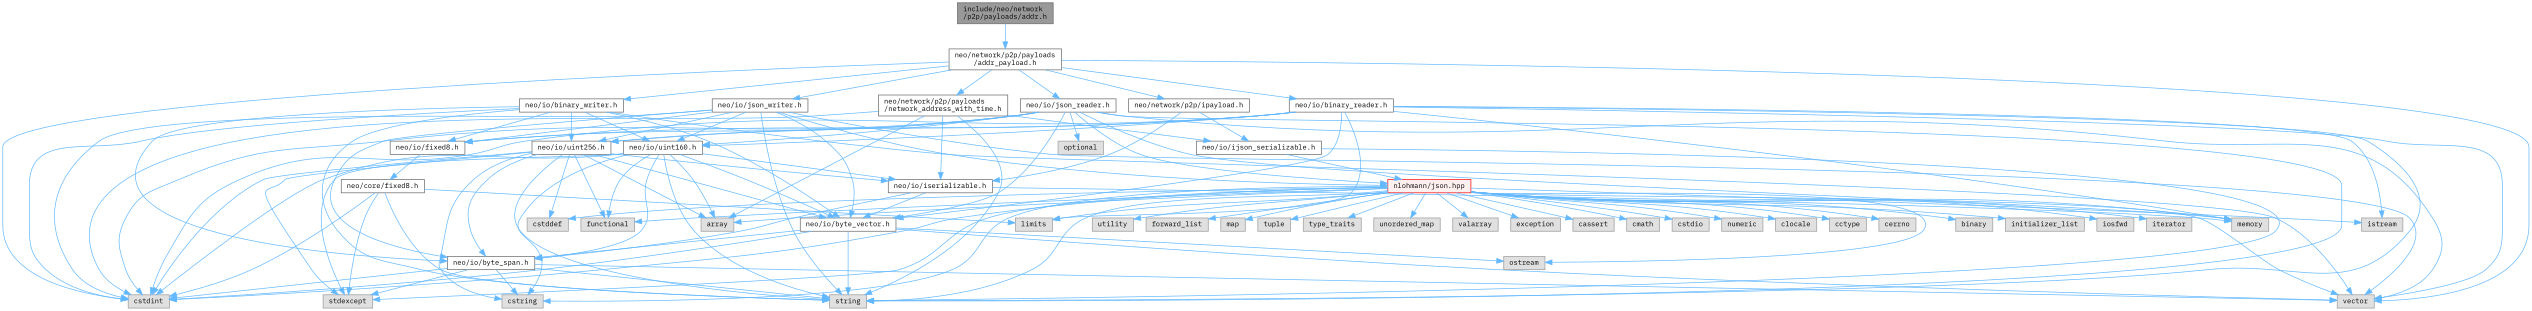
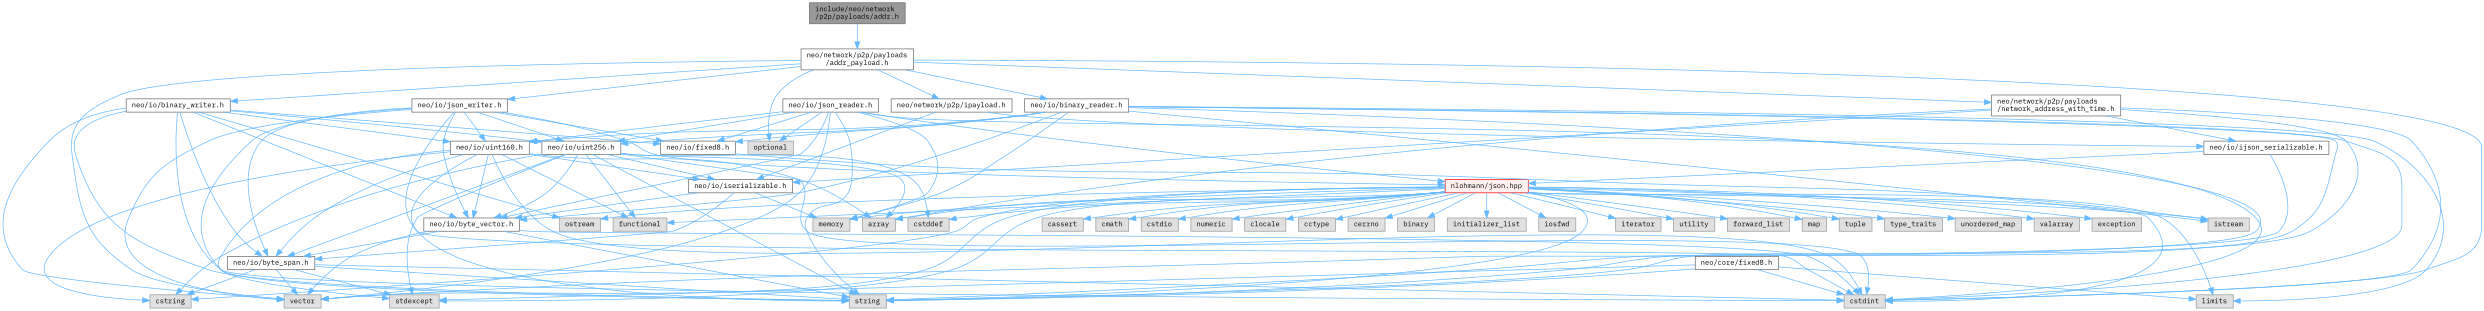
  digraph {
    fontname="IBM Plex Mono"
    node [color=grey60 fillcolor="#E0E0E0" fontname="IBM Plex Mono" fontsize=10 shape=box style=filled]
    edge [color=steelblue1 fontname="IBM Plex Mono" fontsize=10 labelfontname=Helvetica labelfontsize=10 style=solid]
    n1 [color=gray40 fillcolor=grey60 fontcolor=black height=0.2 label="include/neo/network\l/p2p/payloads/addr.h" width=0.4]
    n2 [color=grey40 fillcolor=white height=0.2 label="neo/network/p2p/payloads\l/addr_payload.h" width=0.4]
    n3 [color=grey40 fillcolor=white height=0.2 label="neo/io/binary_reader.h" width=0.4]
    n4 [height=0.2 label=cstdint width=0.4]
    n5 [height=0.2 label=vector width=0.4]
    n6 [color=grey40 fillcolor=white height=0.2 label="neo/io/binary_writer.h" width=0.4]
    n7 [color=grey40 fillcolor=white height=0.2 label="neo/io/json_reader.h" width=0.4]
    n8 [color=grey40 fillcolor=white height=0.2 label="neo/io/json_writer.h" width=0.4]
    n9 [color=grey40 fillcolor=white height=0.2 label="neo/network/p2p/ipayload.h" width=0.4]
    n10 [color=grey40 fillcolor=white height=0.2 label="neo/network/p2p/payloads\l/network_address_with_time.h" width=0.4]
    n11 [color=grey40 fillcolor=white height=0.2 label="neo/io/byte_vector.h" width=0.4]
    n12 [height=0.2 label=string width=0.4]
    n13 [color=grey40 fillcolor=white height=0.2 label="neo/io/fixed8.h" width=0.4]
    n14 [height=0.2 label=limits width=0.4]
    n15 [color=grey40 fillcolor=white height=0.2 label="neo/io/uint160.h" width=0.4]
    n16 [height=0.2 label=memory width=0.4]
    n17 [color=grey40 fillcolor=white height=0.2 label="neo/io/uint256.h" width=0.4]
    n18 [height=0.2 label=istream width=0.4]
    n19 [color=grey40 fillcolor=white height=0.2 label="neo/io/byte_span.h" width=0.4]
    n20 [height=0.2 label=ostream width=0.4]
    n21 [color=red fillcolor="#FFF0F0" height=0.2 label="nlohmann/json.hpp" width=0.4]
    n22 [height=0.2 label=optional width=0.4]
    n23 [color=grey40 fillcolor=white height=0.2 label="neo/io/iserializable.h" width=0.4]
    n24 [color=grey40 fillcolor=white height=0.2 label="neo/io/ijson_serializable.h" width=0.4]
    n25 [height=0.2 label=array width=0.4]
    n26 [color=grey40 fillcolor=white height=0.2 label="neo/core/fixed8.h" width=0.4]
    n27 [height=0.2 label=cstring width=0.4]
    n28 [height=0.2 label=stdexcept width=0.4]
    n29 [height=0.2 label=functional width=0.4]
    n30 [height=0.2 label=cstddef width=0.4]
    n31 [height=0.2 label=binary width=0.4]
    n32 [height=0.2 label=initializer_list width=0.4]
    n33 [height=0.2 label=iosfwd width=0.4]
    n34 [height=0.2 label=iterator width=0.4]
    n35 [height=0.2 label=utility width=0.4]
    n36 [height=0.2 label=forward_list width=0.4]
    n37 [height=0.2 label=map width=0.4]
    n38 [height=0.2 label=tuple width=0.4]
    n39 [height=0.2 label=type_traits width=0.4]
    n40 [height=0.2 label=unordered_map width=0.4]
    n41 [height=0.2 label=valarray width=0.4]
    n42 [height=0.2 label=exception width=0.4]
    n43 [height=0.2 label=cassert width=0.4]
    n44 [height=0.2 label=cmath width=0.4]
    n45 [height=0.2 label=cstdio width=0.4]
    n46 [height=0.2 label=numeric width=0.4]
    n47 [height=0.2 label=clocale width=0.4]
    n48 [height=0.2 label=cctype width=0.4]
    n49 [height=0.2 label=cerrno width=0.4]
    n1 -> n2
    n2 -> n3
    n2 -> n4
    n2 -> n5
    n2 -> n6
-   n2 -> n7
+   n2 -> n22
    n2 -> n8
    n2 -> n9
    n2 -> n10
    n3 -> n4
    n3 -> n5
    n3 -> n11
    n3 -> n12
    n3 -> n13
    n3 -> n14
    n3 -> n15
    n3 -> n16
    n3 -> n17
    n3 -> n18
    n6 -> n4
    n6 -> n5
    n6 -> n11
    n6 -> n12
    n6 -> n13
    n6 -> n15
    n6 -> n17
    n6 -> n19
-   n11 -> n20
+   n6 -> n20
    n7 -> n4
    n7 -> n5
    n7 -> n11
    n7 -> n12
    n7 -> n13
    n7 -> n15
    n7 -> n16
    n7 -> n17
    n7 -> n21
    n7 -> n22
    n8 -> n4
    n8 -> n5
    n8 -> n11
    n8 -> n12
    n8 -> n13
    n8 -> n15
    n8 -> n17
    n8 -> n19
    n8 -> n21
    n9 -> n23
    n9 -> n24
    n10 -> n4
    n10 -> n12
    n10 -> n23
    n10 -> n24
    n10 -> n25
    n11 -> n4
    n11 -> n5
    n11 -> n12
    n11 -> n19
-   n13 -> n26
+   n13 -> n18
    n15 -> n4
    n15 -> n11
    n15 -> n12
    n15 -> n19
    n15 -> n23
    n15 -> n25
    n15 -> n27
    n15 -> n28
    n15 -> n29
    n17 -> n4
    n17 -> n11
    n17 -> n12
    n17 -> n19
    n17 -> n23
    n17 -> n25
    n17 -> n27
    n17 -> n28
    n17 -> n29
    n17 -> n30
    n19 -> n4
    n19 -> n5
    n19 -> n12
    n19 -> n27
    n19 -> n28
    n21 -> n4
    n21 -> n5
    n21 -> n12
    n21 -> n14
    n21 -> n16
    n21 -> n18
    n21 -> n20
    n21 -> n25
    n21 -> n27
    n21 -> n28
    n21 -> n29
    n21 -> n30
    n21 -> n31
    n21 -> n32
    n21 -> n33
    n21 -> n34
    n21 -> n35
    n21 -> n36
    n21 -> n37
    n21 -> n38
    n21 -> n39
    n21 -> n40
    n21 -> n41
    n21 -> n42
    n21 -> n43
    n21 -> n44
    n21 -> n45
    n21 -> n46
    n21 -> n47
    n21 -> n48
    n21 -> n49
    n23 -> n11
    n23 -> n16
    n23 -> n19
    n24 -> n12
    n24 -> n21
    n26 -> n4
    n26 -> n12
    n26 -> n14
    n26 -> n28
  }
